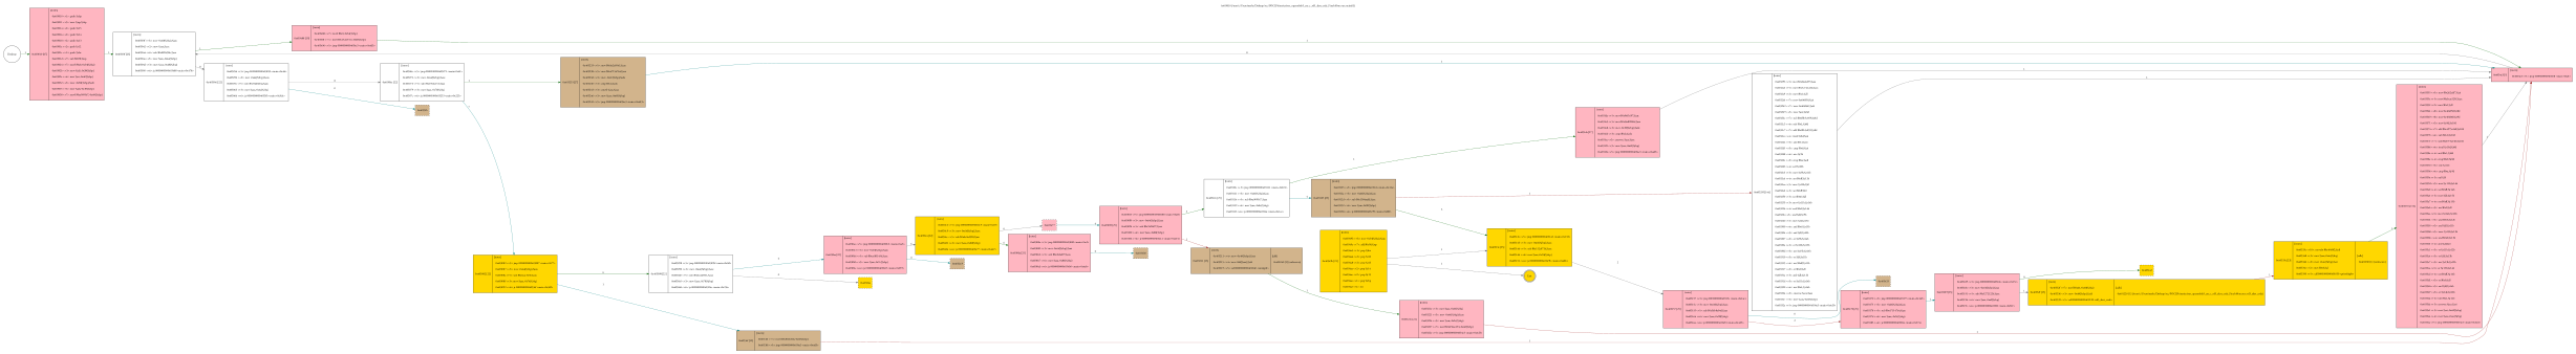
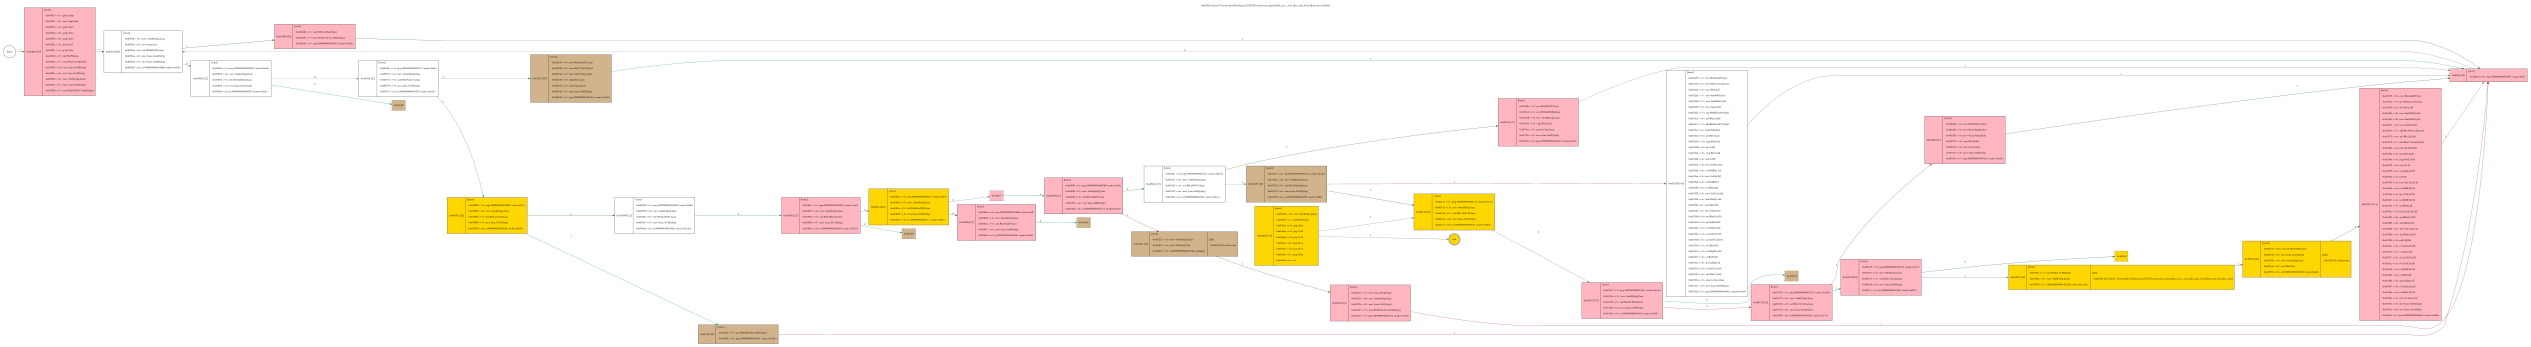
  digraph {
    fontname="EB Garamond"
    label="0x403010 (/mnt/c/Users/mathe/Desktop/tcc/POCII/binaries/extr_opensslssls3_enc.c_ssl3_alert_code_Final-ollvm.out::main(0))"
    labelloc=t
    rankdir=LR
    node [fillcolor=lightpink fontname="EB Garamond" shape=record style=filled]
    edge [color=darkgreen fontname="EB Garamond"]
-   Entry [fillcolor=white height=0.3 shape=circle width=0.3 label=Desktop]
+   Entry [fillcolor=white height=0.3 shape=circle width=0.3]
    n2 [label="{\n     0x403010 [47]\l\n     | [instrs]\l\n     &nbsp;&nbsp;0x403010 \<+1\>: push %rbp\l\n     &nbsp;&nbsp;0x403011 \<+3\>: mov %rsp,%rbp\l\n     &nbsp;&nbsp;0x403014 \<+2\>: push %r15\l\n     &nbsp;&nbsp;0x403016 \<+2\>: push %r14\l\n     &nbsp;&nbsp;0x403018 \<+2\>: push %r13\l\n     &nbsp;&nbsp;0x40301a \<+2\>: push %r12\l\n     &nbsp;&nbsp;0x40301c \<+1\>: push %rbx\l\n     &nbsp;&nbsp;0x40301d \<+7\>: sub $0x98,%rsp\l\n     &nbsp;&nbsp;0x403024 \<+7\>: movl $0x0,-0x34(%rbp)\l\n     &nbsp;&nbsp;0x40302b \<+3\>: mov %edi,-0x38(%rbp)\l\n     &nbsp;&nbsp;0x40302e \<+4\>: mov %rsi,-0x40(%rbp)\l\n     &nbsp;&nbsp;0x403032 \<+3\>: mov -0x38(%rbp),%edi\l\n     &nbsp;&nbsp;0x403035 \<+3\>: mov %edi,-0x30(%rbp)\l\n     &nbsp;&nbsp;0x403038 \<+7\>: movl $0xa909567,-0x60(%rbp)\l\n  }"]
    n3 [fillcolor=white label="{\n     0x40303f [23]\l\n     | [instrs]\l\n     &nbsp;&nbsp;0x40303f \<+3\>: mov -0x60(%rbp),%eax\l\n     &nbsp;&nbsp;0x403042 \<+2\>: mov %eax,%ecx\l\n     &nbsp;&nbsp;0x403044 \<+6\>: sub $0x8f1fe3bb,%ecx\l\n     &nbsp;&nbsp;0x40304a \<+3\>: mov %eax,-0x64(%rbp)\l\n     &nbsp;&nbsp;0x40304d \<+3\>: mov %ecx,-0x68(%rbp)\l\n     &nbsp;&nbsp;0x403050 \<+6\>: je 0000000000403488 \<main+0x478\>\l\n  }"]
    n4 [label="{\n     0x403488 [19]\l\n     | [instrs]\l\n     &nbsp;&nbsp;0x403488 \<+7\>: movl $0x0,-0x34(%rbp)\l\n     &nbsp;&nbsp;0x40348f \<+7\>: movl $0x152c871b,-0x60(%rbp)\l\n     &nbsp;&nbsp;0x403496 \<+5\>: jmp 00000000004034e3 \<main+0x4d3\>\l\n  }"]
    n5 [fillcolor=white label="{\n     0x403056 [22]\l\n     | [instrs]\l\n     &nbsp;&nbsp;0x403056 \<+5\>: jmp 000000000040305b \<main+0x4b\>\l\n     &nbsp;&nbsp;0x40305b \<+3\>: mov -0x64(%rbp),%eax\l\n     &nbsp;&nbsp;0x40305e \<+5\>: sub $0x9da0d64a,%eax\l\n     &nbsp;&nbsp;0x403063 \<+3\>: mov %eax,-0x6c(%rbp)\l\n     &nbsp;&nbsp;0x403066 \<+6\>: je 00000000004033fb \<main+0x3eb\>\l\n  }"]
    n6 [label="{\n     0x4034e3 [5]\l\n     | [instrs]\l\n     &nbsp;&nbsp;0x4034e3 \<+5\>: jmp 000000000040303f \<main+0x2f\>\l\n  }"]
    n7 [fillcolor=tan label="{\n     0x4033fb\l\n  }" style="dashed,filled"]
    n8 [fillcolor=white label="{\n     0x40306c [22]\l\n     | [instrs]\l\n     &nbsp;&nbsp;0x40306c \<+5\>: jmp 0000000000403071 \<main+0x61\>\l\n     &nbsp;&nbsp;0x403071 \<+3\>: mov -0x64(%rbp),%eax\l\n     &nbsp;&nbsp;0x403074 \<+5\>: sub $0xb9e6c153,%eax\l\n     &nbsp;&nbsp;0x403079 \<+3\>: mov %eax,-0x70(%rbp)\l\n     &nbsp;&nbsp;0x40307c \<+6\>: je 0000000000403233 \<main+0x223\>\l\n  }"]
    n9 [fillcolor=tan label="{\n     0x403233 [27]\l\n     | [instrs]\l\n     &nbsp;&nbsp;0x403233 \<+5\>: mov $0xbe2a8541,%eax\l\n     &nbsp;&nbsp;0x403238 \<+5\>: mov $0x47154764,%ecx\l\n     &nbsp;&nbsp;0x40323d \<+3\>: mov -0x2c(%rbp),%edx\l\n     &nbsp;&nbsp;0x403240 \<+3\>: cmp $0x1,%edx\l\n     &nbsp;&nbsp;0x403243 \<+3\>: cmovl %ecx,%eax\l\n     &nbsp;&nbsp;0x403246 \<+3\>: mov %eax,-0x60(%rbp)\l\n     &nbsp;&nbsp;0x403249 \<+5\>: jmp 00000000004034e3 \<main+0x4d3\>\l\n  }"]
    n10 [fillcolor=gold label="{\n     0x403082 [22]\l\n     | [instrs]\l\n     &nbsp;&nbsp;0x403082 \<+5\>: jmp 0000000000403087 \<main+0x77\>\l\n     &nbsp;&nbsp;0x403087 \<+3\>: mov -0x64(%rbp),%eax\l\n     &nbsp;&nbsp;0x40308a \<+5\>: sub $0xbcac525f,%eax\l\n     &nbsp;&nbsp;0x40308f \<+3\>: mov %eax,-0x74(%rbp)\l\n     &nbsp;&nbsp;0x403092 \<+6\>: je 00000000004033ef \<main+0x3df\>\l\n  }"]
    Exit [fillcolor=gold height=0.3 peripheries=2 shape=circle width=0.3]
    n12 [fillcolor=tan label="{\n     0x4033ef [12]\l\n     | [instrs]\l\n     &nbsp;&nbsp;0x4033ef \<+7\>: movl $0x8f1fe3bb,-0x60(%rbp)\l\n     &nbsp;&nbsp;0x4033f6 \<+5\>: jmp 00000000004034e3 \<main+0x4d3\>\l\n  }"]
    n13 [fillcolor=white label="{\n     0x403098 [22]\l\n     | [instrs]\l\n     &nbsp;&nbsp;0x403098 \<+5\>: jmp 000000000040309d \<main+0x8d\>\l\n     &nbsp;&nbsp;0x40309d \<+3\>: mov -0x64(%rbp),%eax\l\n     &nbsp;&nbsp;0x4030a0 \<+5\>: sub $0xbe2a8541,%eax\l\n     &nbsp;&nbsp;0x4030a5 \<+3\>: mov %eax,-0x78(%rbp)\l\n     &nbsp;&nbsp;0x4030a8 \<+6\>: je 000000000040324e \<main+0x23e\>\l\n  }"]
    n14 [label="{\n     0x403355 [154]\l\n     | [instrs]\l\n     &nbsp;&nbsp;0x403355 \<+5\>: mov $0x262edf7,%esi\l\n     &nbsp;&nbsp;0x40335a \<+5\>: mov $0xbcac525f,%ecx\l\n     &nbsp;&nbsp;0x40335f \<+2\>: mov $0x1,%dl\l\n     &nbsp;&nbsp;0x403361 \<+8\>: mov 0x406058,%r8d\l\n     &nbsp;&nbsp;0x403369 \<+8\>: mov 0x406060,%r9d\l\n     &nbsp;&nbsp;0x403371 \<+3\>: mov %r8d,%r10d\l\n     &nbsp;&nbsp;0x403374 \<+7\>: add $0x4975a148,%r10d\l\n     &nbsp;&nbsp;0x40337b \<+4\>: sub $0x1,%r10d\l\n     &nbsp;&nbsp;0x40337f \<+7\>: sub $0x4975a148,%r10d\l\n     &nbsp;&nbsp;0x403386 \<+4\>: imul %r10d,%r8d\l\n     &nbsp;&nbsp;0x40338a \<+4\>: and $0x1,%r8d\l\n     &nbsp;&nbsp;0x40338e \<+4\>: cmp $0x0,%r8d\l\n     &nbsp;&nbsp;0x403392 \<+4\>: sete %r11b\l\n     &nbsp;&nbsp;0x403396 \<+4\>: cmp $0xa,%r9d\l\n     &nbsp;&nbsp;0x40339a \<+3\>: setl %bl\l\n     &nbsp;&nbsp;0x40339d \<+3\>: mov %r11b,%r14b\l\n     &nbsp;&nbsp;0x4033a0 \<+4\>: xor $0xff,%r14b\l\n     &nbsp;&nbsp;0x4033a4 \<+3\>: mov %bl,%r15b\l\n     &nbsp;&nbsp;0x4033a7 \<+4\>: xor $0xff,%r15b\l\n     &nbsp;&nbsp;0x4033ab \<+3\>: xor $0x0,%dl\l\n     &nbsp;&nbsp;0x4033ae \<+3\>: mov %r14b,%r12b\l\n     &nbsp;&nbsp;0x4033b1 \<+4\>: and $0x0,%r12b\l\n     &nbsp;&nbsp;0x4033b5 \<+3\>: and %dl,%r11b\l\n     &nbsp;&nbsp;0x4033b8 \<+3\>: mov %r15b,%r13b\l\n     &nbsp;&nbsp;0x4033bb \<+4\>: and $0x0,%r13b\l\n     &nbsp;&nbsp;0x4033bf \<+2\>: and %dl,%bl\l\n     &nbsp;&nbsp;0x4033c1 \<+3\>: or %r11b,%r12b\l\n     &nbsp;&nbsp;0x4033c4 \<+3\>: or %bl,%r13b\l\n     &nbsp;&nbsp;0x4033c7 \<+3\>: xor %r13b,%r12b\l\n     &nbsp;&nbsp;0x4033ca \<+3\>: or %r15b,%r14b\l\n     &nbsp;&nbsp;0x4033cd \<+4\>: xor $0xff,%r14b\l\n     &nbsp;&nbsp;0x4033d1 \<+3\>: or $0x0,%dl\l\n     &nbsp;&nbsp;0x4033d4 \<+3\>: and %dl,%r14b\l\n     &nbsp;&nbsp;0x4033d7 \<+3\>: or %r14b,%r12b\l\n     &nbsp;&nbsp;0x4033da \<+4\>: test $0x1,%r12b\l\n     &nbsp;&nbsp;0x4033de \<+3\>: cmovne %ecx,%esi\l\n     &nbsp;&nbsp;0x4033e1 \<+3\>: mov %esi,-0x60(%rbp)\l\n     &nbsp;&nbsp;0x4033e4 \<+6\>: mov %eax,-0xac(%rbp)\l\n     &nbsp;&nbsp;0x4033ea \<+5\>: jmp 00000000004034e3 \<main+0x4d3\>\l\n  }"]
-   n15 [fillcolor=gold label="{\n     0x40324e\l\n  }" style="dashed,filled"]
    n16 [label="{\n     0x4030ae [22]\l\n     | [instrs]\l\n     &nbsp;&nbsp;0x4030ae \<+5\>: jmp 00000000004030b3 \<main+0xa3\>\l\n     &nbsp;&nbsp;0x4030b3 \<+3\>: mov -0x64(%rbp),%eax\l\n     &nbsp;&nbsp;0x4030b6 \<+5\>: sub $0xc68f1456,%eax\l\n     &nbsp;&nbsp;0x4030bb \<+3\>: mov %eax,-0x7c(%rbp)\l\n     &nbsp;&nbsp;0x4030be \<+6\>: je 0000000000403269 \<main+0x259\>\l\n  }"]
    n17 [fillcolor=gold label="{\n     0x40333e [23]\l\n     | [instrs]\l\n     &nbsp;&nbsp;0x40333e \<+10\>: movabs $0x4040f2,%rdi\l\n     &nbsp;&nbsp;0x403348 \<+3\>: mov %eax,-0x4c(%rbp)\l\n     &nbsp;&nbsp;0x40334b \<+3\>: mov -0x4c(%rbp),%esi\l\n     &nbsp;&nbsp;0x40334e \<+2\>: mov $0x0,%al\l\n     &nbsp;&nbsp;0x403350 \<+5\>: call 0000000000401030 \<printf@plt\>\l\n     | [calls]\l\n     &nbsp;&nbsp;0x401030 \{1\} (unknown)\l\n  }"]
    n18 [fillcolor=tan label="{\n     0x403269\l\n  }" style="dashed,filled"]
    n19 [fillcolor=gold label="{\n     0x4030c4 [22]\l\n     | [instrs]\l\n     &nbsp;&nbsp;0x4030c4 \<+5\>: jmp 00000000004030c9 \<main+0xb9\>\l\n     &nbsp;&nbsp;0x4030c9 \<+3\>: mov -0x64(%rbp),%eax\l\n     &nbsp;&nbsp;0x4030cc \<+5\>: sub $0xdc0ed328,%eax\l\n     &nbsp;&nbsp;0x4030d1 \<+3\>: mov %eax,-0x80(%rbp)\l\n     &nbsp;&nbsp;0x4030d4 \<+6\>: je 0000000000403477 \<main+0x467\>\l\n  }"]
    n20 [fillcolor=gold label="{\n     0x4031a2\l\n  }" style="dashed,filled"]
    n21 [label="{\n     0x403477\l\n  }" style="dashed,filled"]
    n22 [label="{\n     0x4030da [25]\l\n     | [instrs]\l\n     &nbsp;&nbsp;0x4030da \<+5\>: jmp 00000000004030df \<main+0xcf\>\l\n     &nbsp;&nbsp;0x4030df \<+3\>: mov -0x64(%rbp),%eax\l\n     &nbsp;&nbsp;0x4030e2 \<+5\>: sub $0x262edf7,%eax\l\n     &nbsp;&nbsp;0x4030e7 \<+6\>: mov %eax,-0x84(%rbp)\l\n     &nbsp;&nbsp;0x4030ed \<+6\>: je 00000000004034b0 \<main+0x4a0\>\l\n  }"]
    n23 [fillcolor=gold label="{\n     0x40332f [15]\l\n     | [instrs]\l\n     &nbsp;&nbsp;0x40332f \<+7\>: movl $0x64,-0x48(%rbp)\l\n     &nbsp;&nbsp;0x403336 \<+3\>: mov -0x48(%rbp),%edi\l\n     &nbsp;&nbsp;0x403339 \<+5\>: call 0000000000401220 \<ssl3_alert_code\>\l\n     | [calls]\l\n     &nbsp;&nbsp;0x401220 \{1\} (/mnt/c/Users/mathe/Desktop/tcc/POCII/binaries/extr_opensslssls3_enc.c_ssl3_alert_code_Final-ollvm.out::ssl3_alert_code)\l\n  }"]
    n24 [label="{\n     0x4030f3 [25]\l\n     | [instrs]\l\n     &nbsp;&nbsp;0x4030f3 \<+5\>: jmp 00000000004030f8 \<main+0xe8\>\l\n     &nbsp;&nbsp;0x4030f8 \<+3\>: mov -0x64(%rbp),%eax\l\n     &nbsp;&nbsp;0x4030fb \<+5\>: sub $0x94f1697,%eax\l\n     &nbsp;&nbsp;0x403100 \<+6\>: mov %eax,-0x88(%rbp)\l\n     &nbsp;&nbsp;0x403106 \<+6\>: je 0000000000403211 \<main+0x201\>\l\n  }"]
    n25 [fillcolor=tan label="{\n     0x4034b0\l\n  }" style="dashed,filled"]
    n26 [label="{\n     0x403189 [25]\l\n     | [instrs]\l\n     &nbsp;&nbsp;0x403189 \<+5\>: jmp 000000000040318e \<main+0x17e\>\l\n     &nbsp;&nbsp;0x40318e \<+3\>: mov -0x64(%rbp),%eax\l\n     &nbsp;&nbsp;0x403191 \<+5\>: sub $0x5272122b,%eax\l\n     &nbsp;&nbsp;0x403196 \<+6\>: mov %eax,-0xa0(%rbp)\l\n     &nbsp;&nbsp;0x40319c \<+6\>: je 000000000040332f \<main+0x31f\>\l\n  }"]
    n27 [fillcolor=tan label="{\n     0x403211 [13]\l\n     | [instrs]\l\n     &nbsp;&nbsp;0x403211 \<+4\>: mov -0x40(%rbp),%rax\l\n     &nbsp;&nbsp;0x403215 \<+4\>: mov 0x8(%rax),%rdi\l\n     &nbsp;&nbsp;0x403219 \<+5\>: call 0000000000401040 \<atoi@plt\>\l\n     | [calls]\l\n     &nbsp;&nbsp;0x401040 \{1\} (unknown)\l\n  }"]
    n28 [fillcolor=white label="{\n     0x40310c [25]\l\n     | [instrs]\l\n     &nbsp;&nbsp;0x40310c \<+5\>: jmp 0000000000403111 \<main+0x101\>\l\n     &nbsp;&nbsp;0x403111 \<+3\>: mov -0x64(%rbp),%eax\l\n     &nbsp;&nbsp;0x403114 \<+5\>: sub $0xa909567,%eax\l\n     &nbsp;&nbsp;0x403119 \<+6\>: mov %eax,-0x8c(%rbp)\l\n     &nbsp;&nbsp;0x40311f \<+6\>: je 00000000004031de \<main+0x1ce\>\l\n  }"]
+   n29 [label="{\n     0x403284 [27]\l\n     | [instrs]\l\n     &nbsp;&nbsp;0x403284 \<+5\>: mov $0x65d52ec2,%eax\l\n     &nbsp;&nbsp;0x403289 \<+5\>: mov $0x1384aedd,%ecx\l\n     &nbsp;&nbsp;0x40328e \<+3\>: mov -0x2c(%rbp),%edx\l\n     &nbsp;&nbsp;0x403291 \<+3\>: cmp $0x0,%edx\l\n     &nbsp;&nbsp;0x403294 \<+3\>: cmove %ecx,%eax\l\n     &nbsp;&nbsp;0x403297 \<+3\>: mov %eax,-0x60(%rbp)\l\n     &nbsp;&nbsp;0x40329a \<+5\>: jmp 00000000004034e3 \<main+0x4d3\>\l\n  }"]
    n30 [label="{\n     0x40321e [21]\l\n     | [instrs]\l\n     &nbsp;&nbsp;0x40321e \<+3\>: mov %eax,-0x44(%rbp)\l\n     &nbsp;&nbsp;0x403221 \<+3\>: mov -0x44(%rbp),%eax\l\n     &nbsp;&nbsp;0x403224 \<+3\>: mov %eax,-0x2c(%rbp)\l\n     &nbsp;&nbsp;0x403227 \<+7\>: movl $0xb9e6c153,-0x60(%rbp)\l\n     &nbsp;&nbsp;0x40322e \<+5\>: jmp 00000000004034e3 \<main+0x4d3\>\l\n  }"]
    n31 [label="{\n     0x4031de [27]\l\n     | [instrs]\l\n     &nbsp;&nbsp;0x4031de \<+5\>: mov $0x94f1697,%eax\l\n     &nbsp;&nbsp;0x4031e3 \<+5\>: mov $0x56d02084,%ecx\l\n     &nbsp;&nbsp;0x4031e8 \<+3\>: mov -0x30(%rbp),%edx\l\n     &nbsp;&nbsp;0x4031eb \<+3\>: cmp $0x2,%edx\l\n     &nbsp;&nbsp;0x4031ee \<+3\>: cmovne %ecx,%eax\l\n     &nbsp;&nbsp;0x4031f1 \<+3\>: mov %eax,-0x60(%rbp)\l\n     &nbsp;&nbsp;0x4031f4 \<+5\>: jmp 00000000004034e3 \<main+0x4d3\>\l\n  }"]
    n32 [fillcolor=tan label="{\n     0x403125 [25]\l\n     | [instrs]\l\n     &nbsp;&nbsp;0x403125 \<+5\>: jmp 000000000040312a \<main+0x11a\>\l\n     &nbsp;&nbsp;0x40312a \<+3\>: mov -0x64(%rbp),%eax\l\n     &nbsp;&nbsp;0x40312d \<+5\>: sub $0x1384aedd,%eax\l\n     &nbsp;&nbsp;0x403132 \<+6\>: mov %eax,-0x90(%rbp)\l\n     &nbsp;&nbsp;0x403138 \<+6\>: je 000000000040329f \<main+0x28f\>\l\n  }"]
    n33 [label="{\n     0x403170 [25]\l\n     | [instrs]\l\n     &nbsp;&nbsp;0x403170 \<+5\>: jmp 0000000000403175 \<main+0x165\>\l\n     &nbsp;&nbsp;0x403175 \<+3\>: mov -0x64(%rbp),%eax\l\n     &nbsp;&nbsp;0x403178 \<+5\>: sub $0x47154764,%eax\l\n     &nbsp;&nbsp;0x40317d \<+6\>: mov %eax,-0x9c(%rbp)\l\n     &nbsp;&nbsp;0x403183 \<+6\>: je 0000000000403284 \<main+0x274\>\l\n  }"]
    n34 [fillcolor=white label="{\n     0x40329f [144]\l\n     | [instrs]\l\n     &nbsp;&nbsp;0x40329f \<+5\>: mov $0x262edf7,%eax\l\n     &nbsp;&nbsp;0x4032a4 \<+5\>: mov $0x5272122b,%ecx\l\n     &nbsp;&nbsp;0x4032a9 \<+2\>: mov $0x1,%dl\l\n     &nbsp;&nbsp;0x4032ab \<+7\>: mov 0x406058,%esi\l\n     &nbsp;&nbsp;0x4032b2 \<+7\>: mov 0x406060,%edi\l\n     &nbsp;&nbsp;0x4032b9 \<+3\>: mov %esi,%r8d\l\n     &nbsp;&nbsp;0x4032bc \<+7\>: sub $0xf8b5c859,%r8d\l\n     &nbsp;&nbsp;0x4032c3 \<+4\>: sub $0x1,%r8d\l\n     &nbsp;&nbsp;0x4032c7 \<+7\>: add $0xf8b5c859,%r8d\l\n     &nbsp;&nbsp;0x4032ce \<+4\>: imul %r8d,%esi\l\n     &nbsp;&nbsp;0x4032d2 \<+3\>: and $0x1,%esi\l\n     &nbsp;&nbsp;0x4032d5 \<+3\>: cmp $0x0,%esi\l\n     &nbsp;&nbsp;0x4032d8 \<+4\>: sete %r9b\l\n     &nbsp;&nbsp;0x4032dc \<+3\>: cmp $0xa,%edi\l\n     &nbsp;&nbsp;0x4032df \<+4\>: setl %r10b\l\n     &nbsp;&nbsp;0x4032e3 \<+3\>: mov %r9b,%r11b\l\n     &nbsp;&nbsp;0x4032e6 \<+4\>: xor $0xff,%r11b\l\n     &nbsp;&nbsp;0x4032ea \<+3\>: mov %r10b,%bl\l\n     &nbsp;&nbsp;0x4032ed \<+3\>: xor $0xff,%bl\l\n     &nbsp;&nbsp;0x4032f0 \<+3\>: xor $0x0,%dl\l\n     &nbsp;&nbsp;0x4032f3 \<+3\>: mov %r11b,%r14b\l\n     &nbsp;&nbsp;0x4032f6 \<+4\>: and $0x0,%r14b\l\n     &nbsp;&nbsp;0x4032fa \<+3\>: and %dl,%r9b\l\n     &nbsp;&nbsp;0x4032fd \<+3\>: mov %bl,%r15b\l\n     &nbsp;&nbsp;0x403300 \<+4\>: and $0x0,%r15b\l\n     &nbsp;&nbsp;0x403304 \<+3\>: and %dl,%r10b\l\n     &nbsp;&nbsp;0x403307 \<+3\>: or %r9b,%r14b\l\n     &nbsp;&nbsp;0x40330a \<+3\>: or %r10b,%r15b\l\n     &nbsp;&nbsp;0x40330d \<+3\>: xor %r15b,%r14b\l\n     &nbsp;&nbsp;0x403310 \<+3\>: or %bl,%r11b\l\n     &nbsp;&nbsp;0x403313 \<+4\>: xor $0xff,%r11b\l\n     &nbsp;&nbsp;0x403317 \<+3\>: or $0x0,%dl\l\n     &nbsp;&nbsp;0x40331a \<+3\>: and %dl,%r11b\l\n     &nbsp;&nbsp;0x40331d \<+3\>: or %r11b,%r14b\l\n     &nbsp;&nbsp;0x403320 \<+4\>: test $0x1,%r14b\l\n     &nbsp;&nbsp;0x403324 \<+3\>: cmovne %ecx,%eax\l\n     &nbsp;&nbsp;0x403327 \<+3\>: mov %eax,-0x60(%rbp)\l\n     &nbsp;&nbsp;0x40332a \<+5\>: jmp 00000000004034e3 \<main+0x4d3\>\l\n  }"]
    n35 [fillcolor=gold label="{\n     0x40313e [25]\l\n     | [instrs]\l\n     &nbsp;&nbsp;0x40313e \<+5\>: jmp 0000000000403143 \<main+0x133\>\l\n     &nbsp;&nbsp;0x403143 \<+3\>: mov -0x64(%rbp),%eax\l\n     &nbsp;&nbsp;0x403146 \<+5\>: sub $0x152c871b,%eax\l\n     &nbsp;&nbsp;0x40314b \<+6\>: mov %eax,-0x94(%rbp)\l\n     &nbsp;&nbsp;0x403151 \<+6\>: je 000000000040349b \<main+0x48b\>\l\n  }"]
    n36 [fillcolor=tan label="{\n     0x403433\l\n  }" style="dashed,filled"]
    n37 [label="{\n     0x403157 [25]\l\n     | [instrs]\l\n     &nbsp;&nbsp;0x403157 \<+5\>: jmp 000000000040315c \<main+0x14c\>\l\n     &nbsp;&nbsp;0x40315c \<+3\>: mov -0x64(%rbp),%eax\l\n     &nbsp;&nbsp;0x40315f \<+5\>: sub $0x36b8a04d,%eax\l\n     &nbsp;&nbsp;0x403164 \<+6\>: mov %eax,-0x98(%rbp)\l\n     &nbsp;&nbsp;0x40316a \<+6\>: je 0000000000403433 \<main+0x423\>\l\n  }"]
    n38 [fillcolor=gold label="{\n     0x40349b [21]\l\n     | [instrs]\l\n     &nbsp;&nbsp;0x40349b \<+3\>: mov -0x34(%rbp),%eax\l\n     &nbsp;&nbsp;0x40349e \<+7\>: add $0x98,%rsp\l\n     &nbsp;&nbsp;0x4034a5 \<+1\>: pop %rbx\l\n     &nbsp;&nbsp;0x4034a6 \<+2\>: pop %r12\l\n     &nbsp;&nbsp;0x4034a8 \<+2\>: pop %r13\l\n     &nbsp;&nbsp;0x4034aa \<+2\>: pop %r14\l\n     &nbsp;&nbsp;0x4034ac \<+2\>: pop %r15\l\n     &nbsp;&nbsp;0x4034ae \<+1\>: pop %rbp\l\n     &nbsp;&nbsp;0x4034af \<+1\>: ret\l\n  }"]
    Entry -> n2 [label=" 1"]
    n2 -> n3 [label=" 1"]
    n3 -> n4 [label=" 1"]
    n3 -> n5 [color=gray40 label=" 8"]
    n4 -> n6 [label=" 1"]
    n5 -> n7 [color=teal label=" 0"]
    n5 -> n8 [color=gray40 label=" 8"]
    n6 -> n3 [color=gray40 label=" 8"]
    n8 -> n9 [label=" 1"]
    n8 -> n10 [color=teal label=" 7"]
    n9 -> n6 [color=teal label=" 1"]
    n10 -> n12 [color=teal label=" 1"]
    n10 -> n13 [label=" 6"]
    n12 -> n6 [color=brown label=" 1"]
-   n13 -> n15 [color=gray40 label=" 0"]
    n13 -> n16 [color=teal label=" 6"]
    n14 -> n6 [color=gray40 label=" 1"]
    n16 -> n18 [color=teal label=" 0"]
    n16 -> n19 [color=gray40 label=" 6"]
    n17 -> n14 [label=" 1"]
    n19 -> n21 [color=gray40 label=" 0"]
    n19 -> n22 [label=" 6"]
    n21 -> n24 [color=teal label=" 6"]
    n22 -> n25 [color=teal label=" 0"]
    n23 -> n17 [color=brown label=" 1"]
    n24 -> n27 [color=brown label=" 1"]
    n24 -> n28 [label=" 5"]
    n26 -> n20 [label=" 0"]
    n26 -> n23 [color=gray40 label=" 1"]
    n27 -> n30 [label=" 1"]
    n28 -> n31 [label=" 1"]
    n28 -> n32 [color=teal label=" 4"]
+   n29 -> n6 [label=" 1"]
    n30 -> n6 [color=brown label=" 1"]
    n31 -> n6 [color=gray40 label=" 1"]
    n32 -> n34 [color=brown label=" 1"]
    n32 -> n35 [label=" 3"]
    n33 -> n26 [color=teal label=" 1"]
+   n33 -> n29 [color=brown label=" 1"]
    n34 -> n6 [color=gray40 label=" 1"]
    n35 -> n37 [color=gray40 label=" 2"]
    n37 -> n33 [color=brown label=" 2"]
    n37 -> n36 [color=teal label=" 0"]
    n38 -> Exit [color=gray40 label=" 1"]
    n38 -> n35 [color=gray40 label=" 1"]
  }
